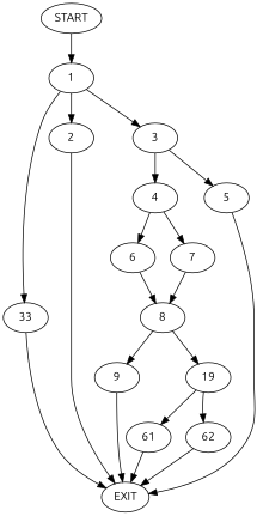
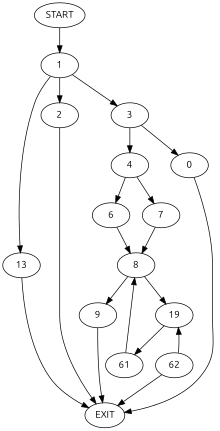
  digraph {
    fontname=Ubuntu
    node [fontname=Ubuntu]
    edge [fontname=Ubuntu]
    n1 [label=START]
    1
-   13 [label=33]
+   13
    2
    3
    n6 [label=EXIT]
    4
-   5
+   5 [label=0]
    6
    7
    8
    9
    n13 [label=19]
    n14 [label=61]
    n15 [label=62]
    n1 -> 1
    1 -> 13
    1 -> 2
    1 -> 3
    13 -> n6
    2 -> n6
    3 -> 4
    3 -> 5
    4 -> 6
    4 -> 7
    5 -> n6
    6 -> 8
    7 -> 8
    8 -> 9
    8 -> n13
    9 -> n6
    n13 -> n14
-   n13 -> n15
-   n14 -> n6
+   n15 -> n13
+   n14 -> 8
    n15 -> n6
  }
